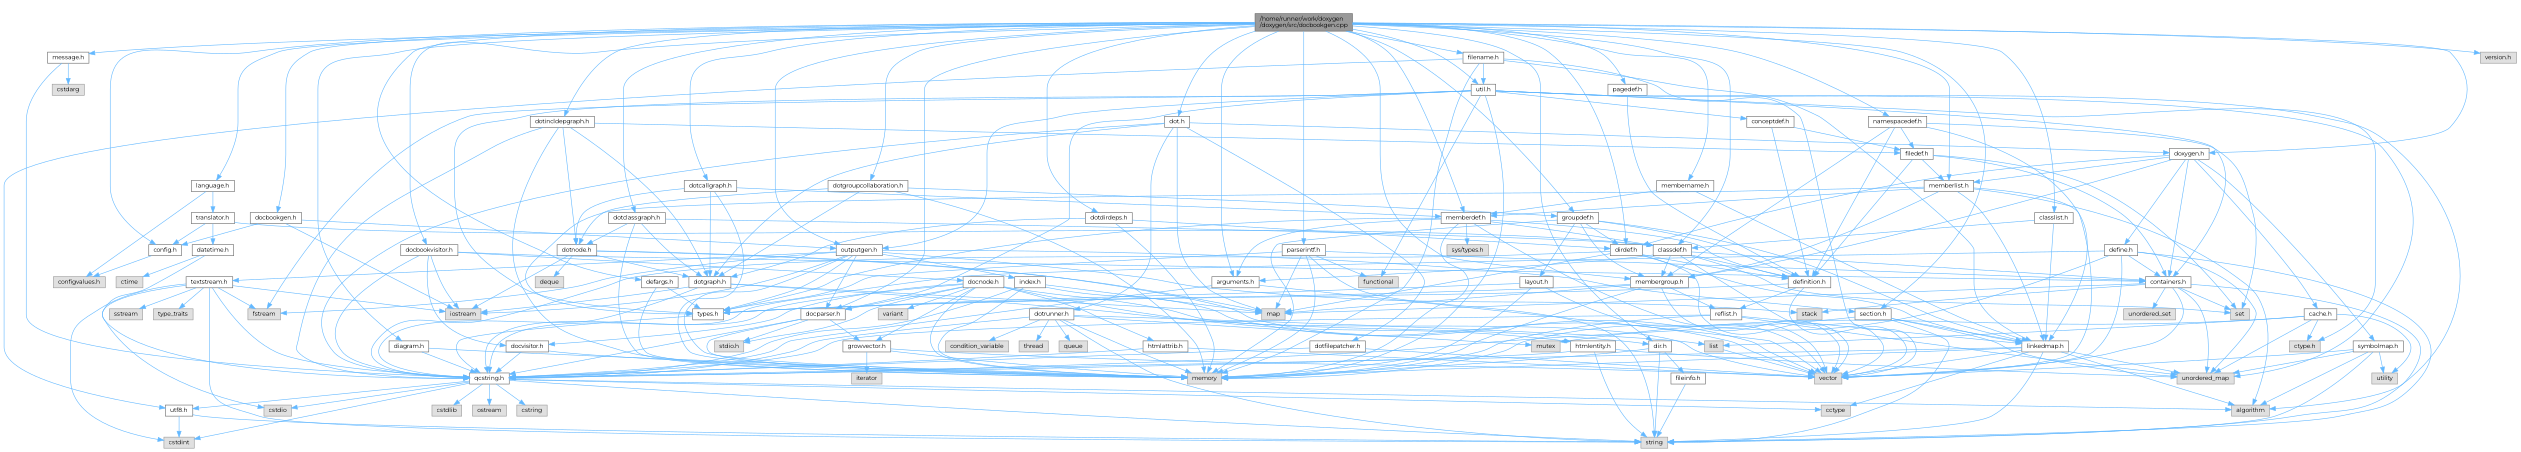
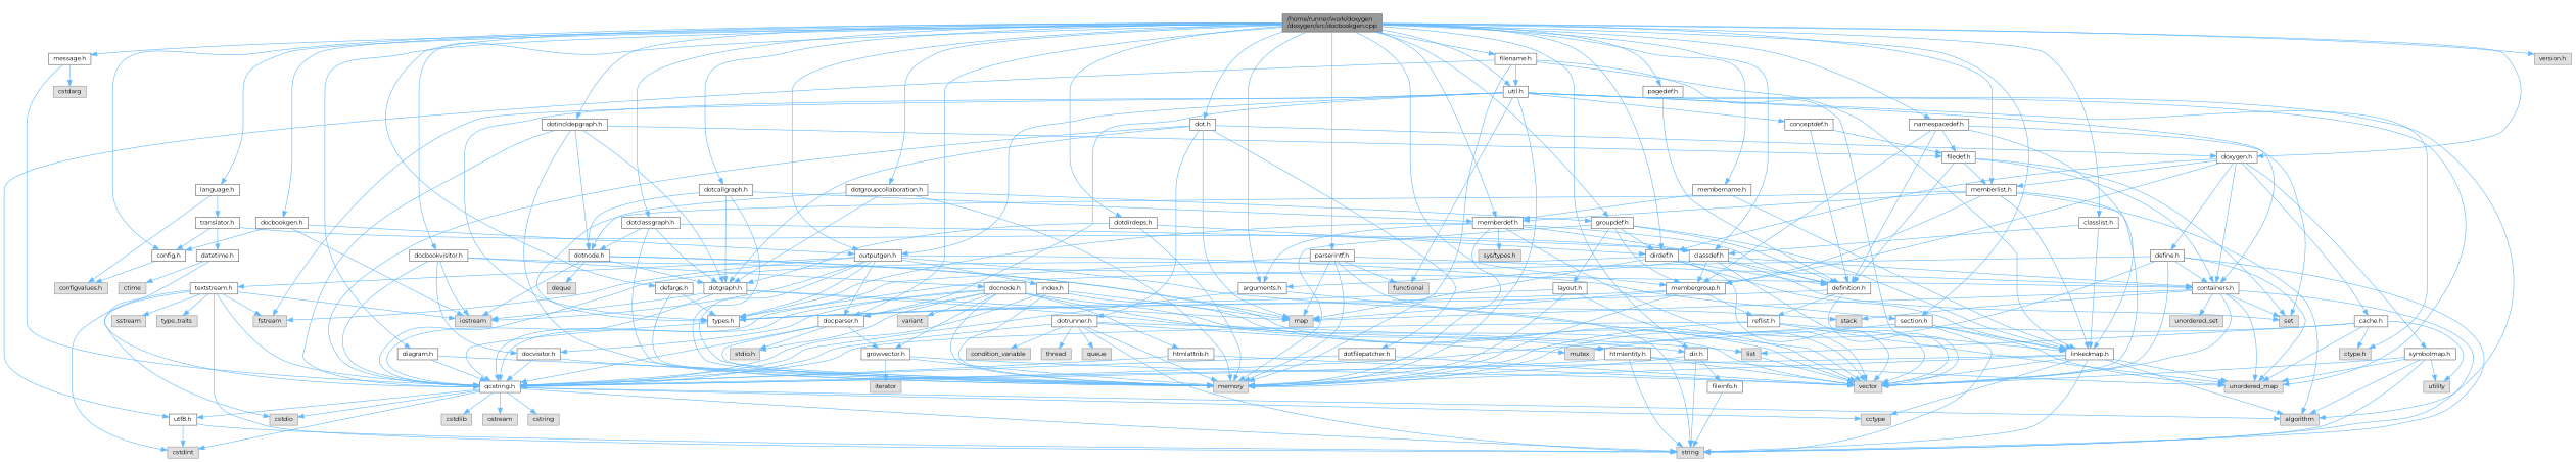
  digraph {
    fontname=Montserrat
    node [color=grey40 fillcolor=white fontname=Montserrat fontsize=10 shape=box style=filled]
    edge [color=steelblue1 fontname=Montserrat fontsize=10 labelfontname=Helvetica labelfontsize=10 style=solid]
    n1 [color=gray40 fillcolor=grey60 fontcolor=black height=0.2 label="/home/runner/work/doxygen\l/doxygen/src/docbookgen.cpp" width=0.4]
    n2 [height=0.2 label="docbookgen.h" width=0.4]
    n3 [height=0.2 label="config.h" width=0.4]
    n4 [height=0.2 label="outputgen.h" width=0.4]
    n5 [height=0.2 label="section.h" width=0.4]
    n6 [height=0.2 label="docparser.h" width=0.4]
    n7 [height=0.2 label="doxygen.h" width=0.4]
    n8 [height=0.2 label="membergroup.h" width=0.4]
    n9 [height=0.2 label="dirdef.h" width=0.4]
    n10 [height=0.2 label="memberlist.h" width=0.4]
    n11 [height=0.2 label="memberdef.h" width=0.4]
    n12 [height=0.2 label="arguments.h" width=0.4]
    n13 [height=0.2 label="classdef.h" width=0.4]
    n14 [height=0.2 label="message.h" width=0.4]
    n15 [height=0.2 label="classlist.h" width=0.4]
    n16 [height=0.2 label="diagram.h" width=0.4]
    n17 [height=0.2 label="util.h" width=0.4]
    n18 [height=0.2 label="defargs.h" width=0.4]
    n19 [height=0.2 label="dot.h" width=0.4]
    n20 [height=0.2 label="dir.h" width=0.4]
    n21 [height=0.2 label="dotcallgraph.h" width=0.4]
    n22 [height=0.2 label="dotclassgraph.h" width=0.4]
    n23 [height=0.2 label="dotdirdeps.h" width=0.4]
    n24 [height=0.2 label="dotgroupcollaboration.h" width=0.4]
    n25 [height=0.2 label="groupdef.h" width=0.4]
    n26 [height=0.2 label="dotincldepgraph.h" width=0.4]
    n27 [height=0.2 label="pagedef.h" width=0.4]
    n28 [height=0.2 label="filename.h" width=0.4]
    n29 [color=grey60 fillcolor="#E0E0E0" height=0.2 label="version.h" width=0.4]
    n30 [height=0.2 label="docbookvisitor.h" width=0.4]
    n31 [height=0.2 label="language.h" width=0.4]
    n32 [height=0.2 label="parserintf.h" width=0.4]
    n33 [height=0.2 label="namespacedef.h" width=0.4]
    n34 [height=0.2 label="membername.h" width=0.4]
    n35 [color=grey60 fillcolor="#E0E0E0" height=0.2 label=iostream width=0.4]
    n36 [color=grey60 fillcolor="#E0E0E0" height=0.2 label="configvalues.h" width=0.4]
    n37 [color=grey60 fillcolor="#E0E0E0" height=0.2 label=memory width=0.4]
    n38 [color=grey60 fillcolor="#E0E0E0" height=0.2 label=stack width=0.4]
    n39 [color=grey60 fillcolor="#E0E0E0" height=0.2 label=fstream width=0.4]
    n40 [height=0.2 label="types.h" width=0.4]
    n41 [height=0.2 label="index.h" width=0.4]
    n42 [height=0.2 label="textstream.h" width=0.4]
    n43 [height=0.2 label="qcstring.h" width=0.4]
    n44 [color=grey60 fillcolor="#E0E0E0" height=0.2 label=string width=0.4]
    n45 [color=grey60 fillcolor="#E0E0E0" height=0.2 label=unordered_map width=0.4]
    n46 [height=0.2 label="linkedmap.h" width=0.4]
    n47 [color=grey60 fillcolor="#E0E0E0" height=0.2 label="stdio.h" width=0.4]
    n48 [height=0.2 label="growvector.h" width=0.4]
    n49 [height=0.2 label="containers.h" width=0.4]
    n50 [height=0.2 label="define.h" width=0.4]
    n51 [height=0.2 label="cache.h" width=0.4]
    n52 [height=0.2 label="symbolmap.h" width=0.4]
    n53 [color=grey60 fillcolor="#E0E0E0" height=0.2 label=vector width=0.4]
    n54 [color=grey60 fillcolor="#E0E0E0" height=0.2 label=map width=0.4]
    n55 [height=0.2 label="reflist.h" width=0.4]
    n56 [height=0.2 label="definition.h" width=0.4]
    n57 [color=grey60 fillcolor="#E0E0E0" height=0.2 label=algorithm width=0.4]
    n58 [color=grey60 fillcolor="#E0E0E0" height=0.2 label="sys/types.h" width=0.4]
    n59 [color=grey60 fillcolor="#E0E0E0" height=0.2 label=set width=0.4]
    n60 [color=grey60 fillcolor="#E0E0E0" height=0.2 label=cstdarg width=0.4]
    n61 [color=grey60 fillcolor="#E0E0E0" height=0.2 label="ctype.h" width=0.4]
    n62 [color=grey60 fillcolor="#E0E0E0" height=0.2 label=functional width=0.4]
    n63 [height=0.2 label="conceptdef.h" width=0.4]
    n64 [height=0.2 label="dotgraph.h" width=0.4]
    n65 [height=0.2 label="dotfilepatcher.h" width=0.4]
    n66 [height=0.2 label="dotrunner.h" width=0.4]
    n67 [height=0.2 label="fileinfo.h" width=0.4]
    n68 [height=0.2 label="dotnode.h" width=0.4]
    n69 [height=0.2 label="layout.h" width=0.4]
    n70 [height=0.2 label="filedef.h" width=0.4]
    n71 [height=0.2 label="utf8.h" width=0.4]
    n72 [height=0.2 label="docvisitor.h" width=0.4]
    n73 [height=0.2 label="docnode.h" width=0.4]
    n74 [height=0.2 label="translator.h" width=0.4]
    n75 [color=grey60 fillcolor="#E0E0E0" height=0.2 label=cstdio width=0.4]
    n76 [color=grey60 fillcolor="#E0E0E0" height=0.2 label=cstdint width=0.4]
    n77 [color=grey60 fillcolor="#E0E0E0" height=0.2 label=sstream width=0.4]
    n78 [color=grey60 fillcolor="#E0E0E0" height=0.2 label=type_traits width=0.4]
    n79 [color=grey60 fillcolor="#E0E0E0" height=0.2 label=cctype width=0.4]
    n80 [color=grey60 fillcolor="#E0E0E0" height=0.2 label=cstring width=0.4]
    n81 [color=grey60 fillcolor="#E0E0E0" height=0.2 label=cstdlib width=0.4]
    n82 [color=grey60 fillcolor="#E0E0E0" height=0.2 label=ostream width=0.4]
    n83 [color=grey60 fillcolor="#E0E0E0" height=0.2 label=iterator width=0.4]
    n84 [color=grey60 fillcolor="#E0E0E0" height=0.2 label=unordered_set width=0.4]
    n85 [color=grey60 fillcolor="#E0E0E0" height=0.2 label=list width=0.4]
    n86 [color=grey60 fillcolor="#E0E0E0" height=0.2 label=mutex width=0.4]
    n87 [color=grey60 fillcolor="#E0E0E0" height=0.2 label=utility width=0.4]
    n88 [color=grey60 fillcolor="#E0E0E0" height=0.2 label=thread width=0.4]
    n89 [color=grey60 fillcolor="#E0E0E0" height=0.2 label=queue width=0.4]
    n90 [color=grey60 fillcolor="#E0E0E0" height=0.2 label=condition_variable width=0.4]
    n91 [color=grey60 fillcolor="#E0E0E0" height=0.2 label=deque width=0.4]
    n92 [color=grey60 fillcolor="#E0E0E0" height=0.2 label=variant width=0.4]
    n93 [height=0.2 label="htmlattrib.h" width=0.4]
    n94 [height=0.2 label="htmlentity.h" width=0.4]
    n95 [height=0.2 label="datetime.h" width=0.4]
    n96 [color=grey60 fillcolor="#E0E0E0" height=0.2 label=ctime width=0.4]
    n1 -> n2
    n1 -> n3
    n1 -> n4
    n1 -> n5
    n1 -> n6
    n1 -> n7
    n1 -> n8
    n1 -> n9
    n1 -> n10
    n1 -> n11
    n1 -> n12
    n1 -> n13
    n1 -> n14
    n1 -> n15
    n1 -> n16
    n1 -> n17
    n1 -> n18
    n1 -> n19
    n1 -> n20
    n1 -> n21
    n1 -> n22
    n1 -> n23
    n1 -> n24
    n1 -> n25
    n1 -> n26
    n1 -> n27
    n1 -> n28
    n1 -> n29
    n1 -> n30
    n1 -> n31
    n1 -> n32
    n1 -> n33
    n1 -> n34
    n2 -> n3
    n2 -> n4
    n2 -> n35
    n3 -> n36
    n4 -> n5
    n4 -> n6
    n4 -> n35
    n4 -> n37
    n4 -> n38
    n4 -> n39
    n4 -> n40
    n4 -> n41
    n4 -> n42
    n5 -> n43
    n5 -> n44
    n5 -> n45
    n5 -> n46
    n6 -> n37
    n6 -> n43
    n6 -> n47
    n6 -> n48
    n7 -> n8
    n7 -> n9
    n7 -> n10
    n7 -> n49
    n7 -> n50
    n7 -> n51
    n7 -> n52
    n8 -> n37
    n8 -> n40
-   n8 -> n53
+   n94 -> n53
    n8 -> n54
    n8 -> n55
    n9 -> n43
    n9 -> n46
    n9 -> n53
    n9 -> n54
    n9 -> n56
    n10 -> n8
    n10 -> n11
    n10 -> n40
    n10 -> n46
    n10 -> n53
    n10 -> n57
    n11 -> n12
    n11 -> n13
    n11 -> n37
    n11 -> n40
    n11 -> n53
    n11 -> n56
    n11 -> n58
    n12 -> n43
    n12 -> n53
    n13 -> n8
    n13 -> n12
    n13 -> n49
    n13 -> n53
    n13 -> n56
    n13 -> n59
    n14 -> n43
    n14 -> n60
    n15 -> n13
    n15 -> n46
    n16 -> n37
    n16 -> n43
    n17 -> n4
    n17 -> n6
    n17 -> n37
    n17 -> n39
    n17 -> n40
    n17 -> n45
    n17 -> n49
    n17 -> n57
    n17 -> n61
    n17 -> n62
    n17 -> n63
    n18 -> n37
    n18 -> n40
    n19 -> n7
    n19 -> n43
    n19 -> n54
    n19 -> n64
    n19 -> n65
    n19 -> n66
    n20 -> n37
    n20 -> n44
    n20 -> n67
    n21 -> n11
    n21 -> n37
    n21 -> n64
    n21 -> n68
    n22 -> n13
    n22 -> n37
    n22 -> n64
    n22 -> n68
    n23 -> n9
    n23 -> n37
    n23 -> n64
    n24 -> n25
    n24 -> n37
    n24 -> n64
    n24 -> n68
    n25 -> n8
    n25 -> n9
    n25 -> n37
    n25 -> n46
    n25 -> n56
    n25 -> n69
    n26 -> n37
    n26 -> n43
    n26 -> n64
    n26 -> n68
    n26 -> n70
    n27 -> n56
    n28 -> n17
    n28 -> n37
    n28 -> n46
    n28 -> n53
    n28 -> n71
    n30 -> n35
    n30 -> n43
    n30 -> n49
    n30 -> n72
    n30 -> n73
    n31 -> n36
    n31 -> n74
    n32 -> n37
    n32 -> n40
    n32 -> n44
    n32 -> n49
    n32 -> n54
    n32 -> n62
    n33 -> n8
    n33 -> n46
    n33 -> n56
    n33 -> n59
    n33 -> n70
    n34 -> n11
    n34 -> n46
    n40 -> n43
    n41 -> n37
    n41 -> n43
    n41 -> n53
    n41 -> n54
    n42 -> n35
    n42 -> n39
    n42 -> n43
    n42 -> n44
    n42 -> n75
    n42 -> n76
    n42 -> n77
    n42 -> n78
    n43 -> n44
    n43 -> n57
    n43 -> n71
    n43 -> n75
    n43 -> n76
    n43 -> n79
    n43 -> n80
    n43 -> n81
    n43 -> n82
    n46 -> n37
    n46 -> n43
    n46 -> n44
    n46 -> n45
    n46 -> n53
    n46 -> n57
    n46 -> n79
    n48 -> n37
    n48 -> n53
    n48 -> n83
    n49 -> n38
    n49 -> n44
    n49 -> n45
    n49 -> n53
    n49 -> n54
    n49 -> n59
    n49 -> n84
    n50 -> n37
    n50 -> n43
    n50 -> n44
    n50 -> n45
    n50 -> n49
    n50 -> n53
    n51 -> n45
    n51 -> n61
    n51 -> n85
    n51 -> n86
    n51 -> n87
    n52 -> n44
    n52 -> n45
    n52 -> n53
    n52 -> n57
    n52 -> n87
    n55 -> n37
    n55 -> n43
    n55 -> n45
    n55 -> n46
    n56 -> n40
    n56 -> n53
    n56 -> n55
    n63 -> n56
    n63 -> n70
    n64 -> n20
    n64 -> n35
    n64 -> n43
    n64 -> n54
    n65 -> n43
    n65 -> n53
    n66 -> n37
    n66 -> n43
    n66 -> n44
    n66 -> n85
    n66 -> n86
    n66 -> n88
    n66 -> n89
    n66 -> n90
    n67 -> n44
    n68 -> n35
    n68 -> n53
    n68 -> n54
    n68 -> n64
    n68 -> n91
    n69 -> n37
    n69 -> n40
    n69 -> n53
    n70 -> n10
    n70 -> n49
    n70 -> n56
    n70 -> n59
    n71 -> n44
    n71 -> n76
    n72 -> n37
    n72 -> n43
    n73 -> n6
    n73 -> n37
    n73 -> n43
    n73 -> n47
    n73 -> n48
    n73 -> n53
    n73 -> n72
    n73 -> n92
    n73 -> n93
    n73 -> n94
    n74 -> n3
    n74 -> n13
    n74 -> n95
    n85 -> n53
    n93 -> n43
    n93 -> n53
    n94 -> n43
    n94 -> n44
    n94 -> n45
    n95 -> n43
    n95 -> n96
  }
